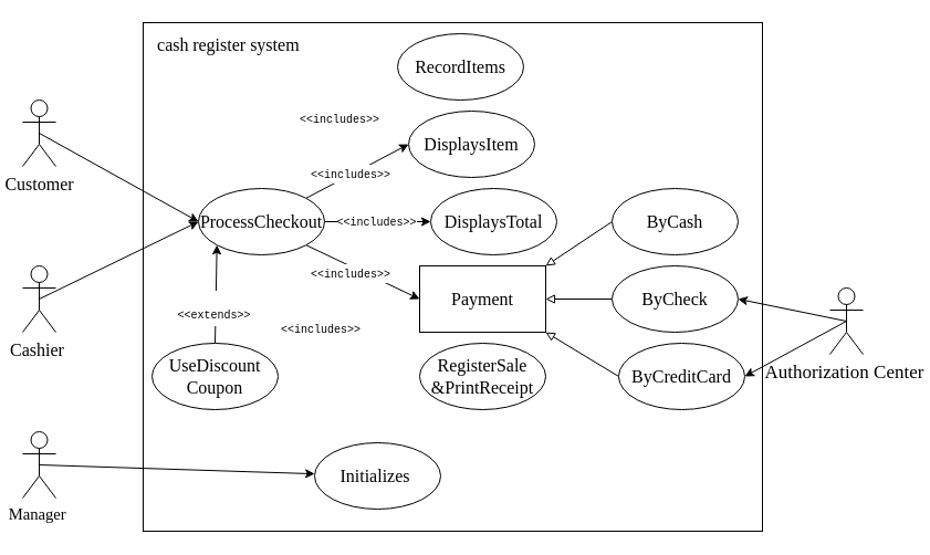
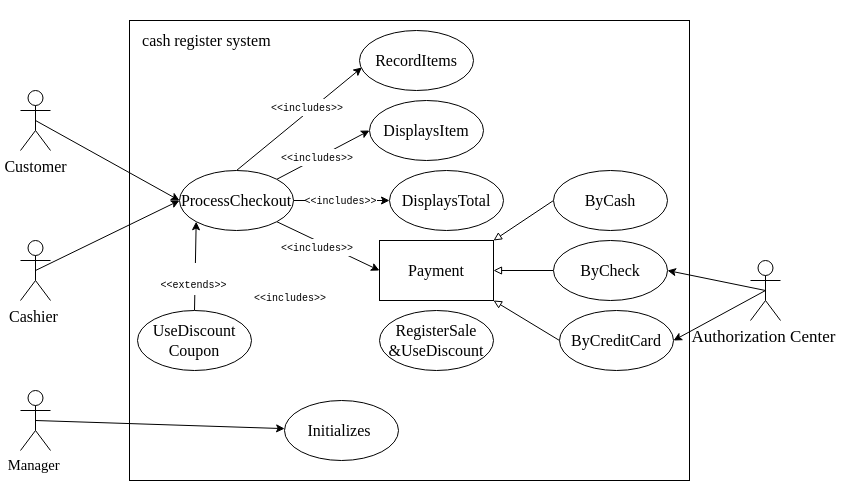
  <mxCell id="0" />
  <mxCell id="1" parent="0" />
  <mxCell id="2" value="" style="html=1;fontFamily=Times New Roman;" parent="1" vertex="1"><mxGeometry x="129" y="20" width="560" height="460" as="geometry" /></mxCell>
  <mxCell id="3" style="rounded=0;orthogonalLoop=1;jettySize=auto;html=1;exitX=0.5;exitY=0.5;exitDx=0;exitDy=0;exitPerimeter=0;fontFamily=Times New Roman;" parent="1" source="4" edge="1"><mxGeometry relative="1" as="geometry"><mxPoint x="179" y="200" as="targetPoint" /></mxGeometry></mxCell>
  <mxCell id="4" value="&lt;span style=&quot;font-size: 12.0pt ; font-family: &amp;#34;times new roman&amp;#34; , serif&quot;&gt;Customer&lt;/span&gt;" style="shape=umlActor;verticalLabelPosition=bottom;verticalAlign=top;html=1;" parent="1" vertex="1"><mxGeometry x="20" y="90" width="30" height="60" as="geometry" /></mxCell>
  <mxCell id="5" style="rounded=0;orthogonalLoop=1;jettySize=auto;html=1;exitX=0.5;exitY=0.5;exitDx=0;exitDy=0;exitPerimeter=0;entryX=0;entryY=0.5;entryDx=0;entryDy=0;fontFamily=Times New Roman;" parent="1" source="6" target="14" edge="1"><mxGeometry relative="1" as="geometry" /></mxCell>
  <mxCell id="6" value="&lt;span style=&quot;font-size: 12.0pt ; font-family: &amp;#34;times new roman&amp;#34; , serif&quot;&gt;Cashier&amp;nbsp;&lt;/span&gt;" style="shape=umlActor;verticalLabelPosition=bottom;verticalAlign=top;html=1;" parent="1" vertex="1"><mxGeometry x="20" y="240" width="30" height="60" as="geometry" /></mxCell>
  <mxCell id="7" style="rounded=0;orthogonalLoop=1;jettySize=auto;html=1;exitX=0.5;exitY=0.5;exitDx=0;exitDy=0;exitPerimeter=0;fontFamily=Times New Roman;" parent="1" source="8" target="16" edge="1"><mxGeometry relative="1" as="geometry" /></mxCell>
  <mxCell id="8" value="&lt;span style=&quot;font-size: 11.0pt ; font-family: &amp;#34;times new roman&amp;#34; , serif&quot;&gt;Manager&amp;nbsp;&lt;/span&gt;" style="shape=umlActor;verticalLabelPosition=bottom;verticalAlign=top;html=1;fontFamily=Times New Roman;" parent="1" vertex="1"><mxGeometry x="20" y="390" width="30" height="60" as="geometry" /></mxCell>
  <mxCell id="9" value="" style="edgeStyle=none;rounded=0;orthogonalLoop=1;jettySize=auto;html=1;fontFamily=Times New Roman;" parent="1" source="14" target="18" edge="1"><mxGeometry relative="1" as="geometry" /></mxCell>
  <mxCell id="10" value="&lt;span style=&quot;font-family: &amp;#34;courier&amp;#34;&quot;&gt;&amp;lt;&amp;lt;includes&amp;gt;&amp;gt;&lt;/span&gt;" style="edgeLabel;html=1;align=center;verticalAlign=middle;resizable=0;points=[];fontSize=10;" parent="9" vertex="1" connectable="0"><mxGeometry x="-0.32" y="1" relative="1" as="geometry"><mxPoint x="13" y="1" as="offset" /></mxGeometry></mxCell>
  <mxCell id="11" style="edgeStyle=none;rounded=0;orthogonalLoop=1;jettySize=auto;html=1;exitX=1;exitY=0;exitDx=0;exitDy=0;entryX=0;entryY=0.5;entryDx=0;entryDy=0;fontFamily=Times New Roman;" parent="1" source="14" target="21" edge="1"><mxGeometry relative="1" as="geometry" /></mxCell>
+ <mxCell id="12" style="edgeStyle=none;rounded=0;orthogonalLoop=1;jettySize=auto;html=1;exitX=0.5;exitY=0;exitDx=0;exitDy=0;fontFamily=Times New Roman;entryX=0.021;entryY=0.617;entryDx=0;entryDy=0;entryPerimeter=0;" parent="1" source="14" target="20" edge="1"><mxGeometry relative="1" as="geometry" /></mxCell>
  <mxCell id="13" style="edgeStyle=none;rounded=0;orthogonalLoop=1;jettySize=auto;html=1;exitX=1;exitY=1;exitDx=0;exitDy=0;entryX=0;entryY=0.5;entryDx=0;entryDy=0;fontFamily=Times New Roman;" parent="1" source="14" target="26" edge="1"><mxGeometry relative="1" as="geometry" /></mxCell>
  <mxCell id="14" value="&lt;span style=&quot;font-size: 12.0pt ; font-family: &amp;#34;times new roman&amp;#34; , serif&quot;&gt;ProcessCheckout&lt;/span&gt;" style="ellipse;whiteSpace=wrap;html=1;fontFamily=Times New Roman;" parent="1" vertex="1"><mxGeometry x="179" y="170" width="114" height="60" as="geometry" /></mxCell>
  <mxCell id="15" value="&lt;span style=&quot;font-size: 12.0pt ; font-family: &amp;#34;times new roman&amp;#34; , serif&quot;&gt;&lt;span style=&quot;letter-spacing: -0.3pt&quot;&gt;&amp;nbsp;&lt;/span&gt;cash&lt;span style=&quot;letter-spacing: -0.25pt&quot;&gt; &lt;/span&gt;register system&lt;/span&gt;" style="text;html=1;align=center;verticalAlign=middle;resizable=0;points=[];autosize=1;strokeColor=none;fillColor=none;fontFamily=Times New Roman;" parent="1" vertex="1"><mxGeometry x="129" y="30" width="150" height="20" as="geometry" /></mxCell>
  <mxCell id="16" value="&lt;font face=&quot;times new roman, serif&quot;&gt;&lt;span style=&quot;font-size: 16px&quot;&gt;Initializes&amp;nbsp;&lt;/span&gt;&lt;/font&gt;" style="ellipse;whiteSpace=wrap;html=1;fontFamily=Times New Roman;" parent="1" vertex="1"><mxGeometry x="284" y="400" width="114" height="60" as="geometry" /></mxCell>
  <mxCell id="17" style="edgeStyle=none;rounded=0;orthogonalLoop=1;jettySize=auto;html=1;exitX=1;exitY=0;exitDx=0;exitDy=0;fontFamily=Times New Roman;" parent="1" source="14" target="14" edge="1"><mxGeometry relative="1" as="geometry" /></mxCell>
  <mxCell id="18" value="&lt;font face=&quot;times new roman, serif&quot;&gt;&lt;span style=&quot;font-size: 16px&quot;&gt;DisplaysTotal&lt;/span&gt;&lt;/font&gt;" style="ellipse;whiteSpace=wrap;html=1;fontFamily=Times New Roman;" parent="1" vertex="1"><mxGeometry x="389" y="170" width="114" height="60" as="geometry" /></mxCell>
- <mxCell id="19" value="&lt;font face=&quot;times new roman, serif&quot;&gt;&lt;span style=&quot;font-size: 16px&quot;&gt;RegisterSale &amp;amp;PrintReceipt&lt;/span&gt;&lt;/font&gt;" style="ellipse;whiteSpace=wrap;html=1;fontFamily=Times New Roman;" parent="1" vertex="1"><mxGeometry x="379" y="310" width="114" height="60" as="geometry" /></mxCell>
+ <mxCell id="19" value="&lt;font face=&quot;times new roman, serif&quot;&gt;&lt;span style=&quot;font-size: 16px&quot;&gt;RegisterSale &amp;amp;UseDiscount&lt;/span&gt;&lt;/font&gt;" style="ellipse;whiteSpace=wrap;html=1;fontFamily=Times New Roman;" parent="1" vertex="1"><mxGeometry x="379" y="310" width="114" height="60" as="geometry" /></mxCell>
  <mxCell id="20" value="&lt;font face=&quot;times new roman, serif&quot;&gt;&lt;span style=&quot;font-size: 16px&quot;&gt;RecordItems&lt;/span&gt;&lt;/font&gt;" style="ellipse;whiteSpace=wrap;html=1;fontFamily=Times New Roman;" parent="1" vertex="1"><mxGeometry x="359" y="30" width="114" height="60" as="geometry" /></mxCell>
  <mxCell id="21" value="&lt;font face=&quot;times new roman, serif&quot;&gt;&lt;span style=&quot;font-size: 16px&quot;&gt;DisplaysItem&lt;/span&gt;&lt;/font&gt;" style="ellipse;whiteSpace=wrap;html=1;fontFamily=Times New Roman;" parent="1" vertex="1"><mxGeometry x="369" y="100" width="114" height="60" as="geometry" /></mxCell>
  <mxCell id="22" style="edgeStyle=none;rounded=0;orthogonalLoop=1;jettySize=auto;html=1;exitX=0.5;exitY=0;exitDx=0;exitDy=0;entryX=0;entryY=1;entryDx=0;entryDy=0;fontFamily=Times New Roman;fontSize=15;" parent="1" source="25" target="14" edge="1"><mxGeometry relative="1" as="geometry" /></mxCell>
  <mxCell id="23" value="&lt;span style=&quot;color: rgba(0 , 0 , 0 , 0) ; font-family: monospace ; font-size: 0px ; background-color: rgb(248 , 249 , 250)&quot;&gt;%3CmxGraphModel%3E%3Croot%3E%3CmxCell%20id%3D%220%22%2F%3E%3CmxCell%20id%3D%221%22%20parent%3D%220%22%2F%3E%3CmxCell%20id%3D%222%22%20value%3D%22%26lt%3Bspan%20style%3D%26quot%3Bcolor%3A%20rgb(0%20%2C%200%20%2C%200)%20%3B%20font-family%3A%20%26amp%3B%2334%3Bcourier%26amp%3B%2334%3B%20%3B%20font-style%3A%20normal%20%3B%20font-weight%3A%20400%20%3B%20letter-spacing%3A%20normal%20%3B%20text-align%3A%20center%20%3B%20text-indent%3A%200px%20%3B%20text-transform%3A%20none%20%3B%20word-spacing%3A%200px%20%3B%20background-color%3A%20rgb(255%20%2C%20255%20%2C%20255)%20%3B%20display%3A%20inline%20%3B%20float%3A%20none%26quot%3B%26gt%3B%26lt%3Bfont%20style%3D%26quot%3Bfont-size%3A%2010px%26quot%3B%26gt%3B%26amp%3Blt%3B%26amp%3Blt%3Bincludes%26amp%3Bgt%3B%26amp%3Bgt%3B%26lt%3B%2Ffont%26gt%3B%26lt%3B%2Fspan%26gt%3B%22%20style%3D%22text%3BwhiteSpace%3Dwrap%3Bhtml%3D1%3BfontSize%3D15%3BfontFamily%3DTimes%20New%20Roman%3B%22%20vertex%3D%221%22%20parent%3D%221%22%3E%3CmxGeometry%20x%3D%22373%22%20y%3D%22330%22%20width%3D%2280%22%20height%3D%2230%22%20as%3D%22geometry%22%2F%3E%3C%2FmxCell%3E%3C%2Froot%3E%3C%2FmxGraphModel%&lt;/span&gt;" style="edgeLabel;html=1;align=center;verticalAlign=middle;resizable=0;points=[];fontSize=10;" parent="22" vertex="1" connectable="0"><mxGeometry x="-0.316" y="3" relative="1" as="geometry"><mxPoint as="offset" /></mxGeometry></mxCell>
  <mxCell id="24" value="&lt;span style=&quot;font-family: &amp;#34;courier&amp;#34;&quot;&gt;&amp;lt;&amp;lt;extends&amp;gt;&amp;gt;&lt;/span&gt;&lt;span style=&quot;font-size: 20pt ; font-family: &amp;#34;perpetua&amp;#34;&quot;&gt;&lt;/span&gt;" style="edgeLabel;html=1;align=center;verticalAlign=middle;resizable=0;points=[];fontSize=10;" parent="22" vertex="1" connectable="0"><mxGeometry x="-0.289" y="2" relative="1" as="geometry"><mxPoint as="offset" /></mxGeometry></mxCell>
  <mxCell id="25" value="&lt;span style=&quot;font-size: 12.0pt ; font-family: &amp;#34;times new roman&amp;#34; , serif&quot;&gt;UseDiscount&lt;br&gt;Coupon&lt;br&gt;&lt;/span&gt;" style="ellipse;whiteSpace=wrap;html=1;fontFamily=Times New Roman;" parent="1" vertex="1"><mxGeometry x="137" y="310" width="114" height="60" as="geometry" /></mxCell>
  <mxCell id="26" value="&lt;span style=&quot;font-size: 12.0pt ; font-family: &amp;#34;times new roman&amp;#34; , serif&quot;&gt;Payment&lt;/span&gt;" style="whiteSpace=wrap;html=1;fontFamily=Times New Roman;rounded=0;" parent="1" vertex="1"><mxGeometry x="379" y="240" width="114" height="60" as="geometry" /></mxCell>
  <mxCell id="27" style="edgeStyle=none;rounded=0;orthogonalLoop=1;jettySize=auto;html=1;exitX=0;exitY=0.5;exitDx=0;exitDy=0;entryX=1;entryY=0.5;entryDx=0;entryDy=0;fontSize=10;endArrow=block;endFill=0;" parent="1" source="28" target="26" edge="1"><mxGeometry relative="1" as="geometry" /></mxCell>
  <mxCell id="28" value="&lt;font face=&quot;times new roman, serif&quot;&gt;&lt;span style=&quot;font-size: 16px&quot;&gt;ByCheck&lt;/span&gt;&lt;/font&gt;" style="ellipse;whiteSpace=wrap;html=1;fontFamily=Times New Roman;" parent="1" vertex="1"><mxGeometry x="553" y="240" width="114" height="60" as="geometry" /></mxCell>
  <mxCell id="29" style="edgeStyle=none;rounded=0;orthogonalLoop=1;jettySize=auto;html=1;exitX=0;exitY=0.5;exitDx=0;exitDy=0;fontSize=10;endArrow=block;endFill=0;entryX=1;entryY=0;entryDx=0;entryDy=0;" parent="1" source="30" target="26" edge="1"><mxGeometry relative="1" as="geometry"><mxPoint x="479" y="270" as="targetPoint" /></mxGeometry></mxCell>
  <mxCell id="30" value="&lt;font face=&quot;times new roman, serif&quot;&gt;&lt;span style=&quot;font-size: 16px&quot;&gt;ByCash&lt;/span&gt;&lt;/font&gt;" style="ellipse;whiteSpace=wrap;html=1;fontFamily=Times New Roman;" parent="1" vertex="1"><mxGeometry x="553" y="170" width="114" height="60" as="geometry" /></mxCell>
  <mxCell id="31" style="edgeStyle=none;rounded=0;orthogonalLoop=1;jettySize=auto;html=1;exitX=0;exitY=0.5;exitDx=0;exitDy=0;fontSize=10;endArrow=block;endFill=0;entryX=1;entryY=1;entryDx=0;entryDy=0;" parent="1" source="32" target="26" edge="1"><mxGeometry relative="1" as="geometry"><mxPoint x="479" y="270" as="targetPoint" /></mxGeometry></mxCell>
  <mxCell id="32" value="&lt;font face=&quot;times new roman, serif&quot;&gt;&lt;span style=&quot;font-size: 16px&quot;&gt;ByCreditCard&lt;/span&gt;&lt;/font&gt;" style="ellipse;whiteSpace=wrap;html=1;fontFamily=Times New Roman;" parent="1" vertex="1"><mxGeometry x="559" y="310" width="114" height="60" as="geometry" /></mxCell>
  <mxCell id="33" style="edgeStyle=none;rounded=0;orthogonalLoop=1;jettySize=auto;html=1;exitX=0.5;exitY=0.5;exitDx=0;exitDy=0;exitPerimeter=0;entryX=1;entryY=0.5;entryDx=0;entryDy=0;fontFamily=Times New Roman;" parent="1" source="35" target="32" edge="1"><mxGeometry relative="1" as="geometry" /></mxCell>
  <mxCell id="34" style="edgeStyle=none;rounded=0;orthogonalLoop=1;jettySize=auto;html=1;exitX=0.5;exitY=0.5;exitDx=0;exitDy=0;exitPerimeter=0;entryX=1;entryY=0.5;entryDx=0;entryDy=0;fontFamily=Times New Roman;" parent="1" source="35" target="28" edge="1"><mxGeometry relative="1" as="geometry" /></mxCell>
  <mxCell id="35" value="&lt;font style=&quot;font-size: 17px&quot;&gt;Authorization Center&amp;nbsp;&lt;/font&gt;" style="shape=umlActor;verticalLabelPosition=bottom;verticalAlign=top;html=1;fontFamily=Times New Roman;" parent="1" vertex="1"><mxGeometry x="750" y="260" width="30" height="60" as="geometry" /></mxCell>
  <mxCell id="36" value="&lt;span style=&quot;color: rgb(0 , 0 , 0) ; font-family: &amp;#34;courier&amp;#34; ; font-style: normal ; font-weight: 400 ; letter-spacing: normal ; text-align: center ; text-indent: 0px ; text-transform: none ; word-spacing: 0px ; background-color: rgb(255 , 255 , 255) ; display: inline ; float: none&quot;&gt;&lt;font style=&quot;font-size: 10px&quot;&gt;&amp;lt;&amp;lt;includes&amp;gt;&amp;gt;&lt;/font&gt;&lt;/span&gt;" style="text;whiteSpace=wrap;html=1;fontSize=15;fontFamily=Times New Roman;" parent="1" vertex="1"><mxGeometry x="269" y="90" width="80" height="30" as="geometry" /></mxCell>
  <mxCell id="37" value="&lt;span style=&quot;color: rgb(0 , 0 , 0) ; font-family: &amp;#34;courier&amp;#34; ; font-style: normal ; font-weight: 400 ; letter-spacing: normal ; text-align: center ; text-indent: 0px ; text-transform: none ; word-spacing: 0px ; background-color: rgb(255 , 255 , 255) ; display: inline ; float: none&quot;&gt;&lt;font style=&quot;font-size: 10px&quot;&gt;&amp;lt;&amp;lt;includes&amp;gt;&amp;gt;&lt;/font&gt;&lt;/span&gt;" style="text;whiteSpace=wrap;html=1;fontSize=15;fontFamily=Times New Roman;" parent="1" vertex="1"><mxGeometry x="252" y="280" width="80" height="30" as="geometry" /></mxCell>
  <mxCell id="38" value="&lt;span style=&quot;color: rgb(0 , 0 , 0) ; font-family: &amp;#34;courier&amp;#34; ; font-style: normal ; font-weight: 400 ; letter-spacing: normal ; text-align: center ; text-indent: 0px ; text-transform: none ; word-spacing: 0px ; background-color: rgb(255 , 255 , 255) ; display: inline ; float: none&quot;&gt;&lt;font style=&quot;font-size: 10px&quot;&gt;&amp;lt;&amp;lt;includes&amp;gt;&amp;gt;&lt;/font&gt;&lt;/span&gt;" style="text;whiteSpace=wrap;html=1;fontSize=15;fontFamily=Times New Roman;" parent="1" vertex="1"><mxGeometry x="279" y="230" width="80" height="30" as="geometry" /></mxCell>
  <mxCell id="39" value="&lt;span style=&quot;color: rgb(0 , 0 , 0) ; font-family: &amp;#34;courier&amp;#34; ; font-style: normal ; font-weight: 400 ; letter-spacing: normal ; text-align: center ; text-indent: 0px ; text-transform: none ; word-spacing: 0px ; background-color: rgb(255 , 255 , 255) ; display: inline ; float: none&quot;&gt;&lt;font style=&quot;font-size: 10px&quot;&gt;&amp;lt;&amp;lt;includes&amp;gt;&amp;gt;&lt;/font&gt;&lt;/span&gt;" style="text;whiteSpace=wrap;html=1;fontSize=15;fontFamily=Times New Roman;" parent="1" vertex="1"><mxGeometry x="279" y="140" width="80" height="30" as="geometry" /></mxCell>
